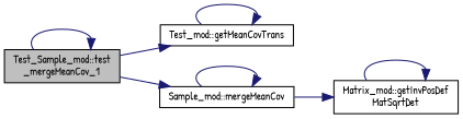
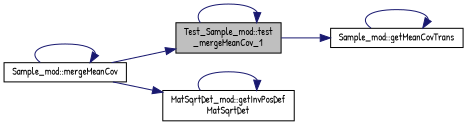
  digraph {
    fontname="Patrick Hand"
    rankdir=LR
    node [color=black fillcolor=white fontname="Patrick Hand" fontsize=10 shape=record style=filled]
    edge [color=midnightblue fontname="Patrick Hand" fontsize=10 labelfontname=Helvetica labelfontsize=10 style=solid]
    n1 [fillcolor=grey75 fontcolor=black height=0.2 label="Test_Sample_mod::test\l_mergeMeanCov_1" width=0.4]
-   n2 [height=0.2 label="Test_mod::getMeanCovTrans" width=0.4]
+   n2 [height=0.2 label="Sample_mod::getMeanCovTrans" width=0.4]
    n3 [height=0.2 label="Sample_mod::mergeMeanCov" width=0.4]
-   n4 [height=0.2 label="Matrix_mod::getInvPosDef\lMatSqrtDet" width=0.4]
+   n4 [height=0.2 label="MatSqrtDet_mod::getInvPosDef\lMatSqrtDet" width=0.4]
    n1 -> n1
    n1 -> n2
-   n1 -> n3
+   n3 -> n1
    n2 -> n2
    n3 -> n3
    n3 -> n4
    n4 -> n4
  }
